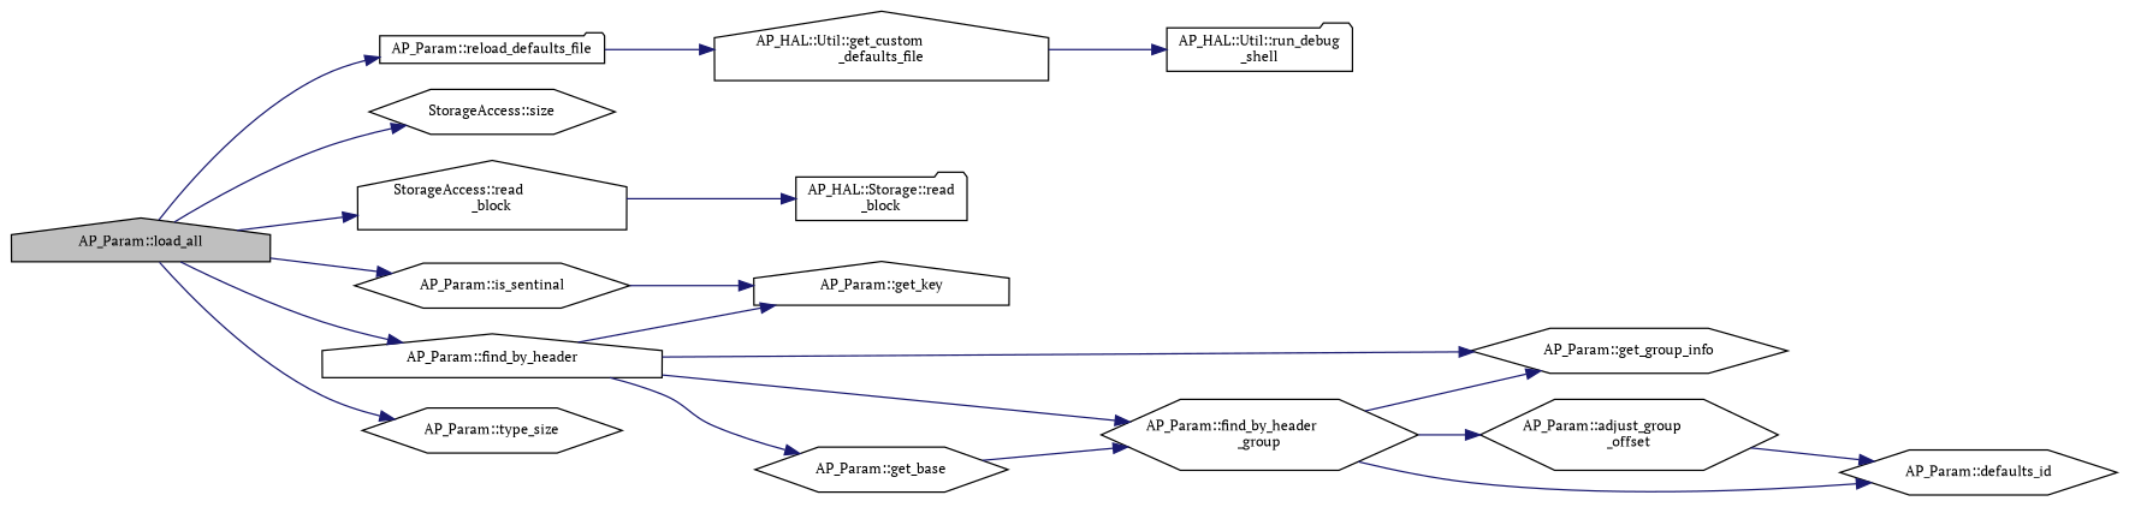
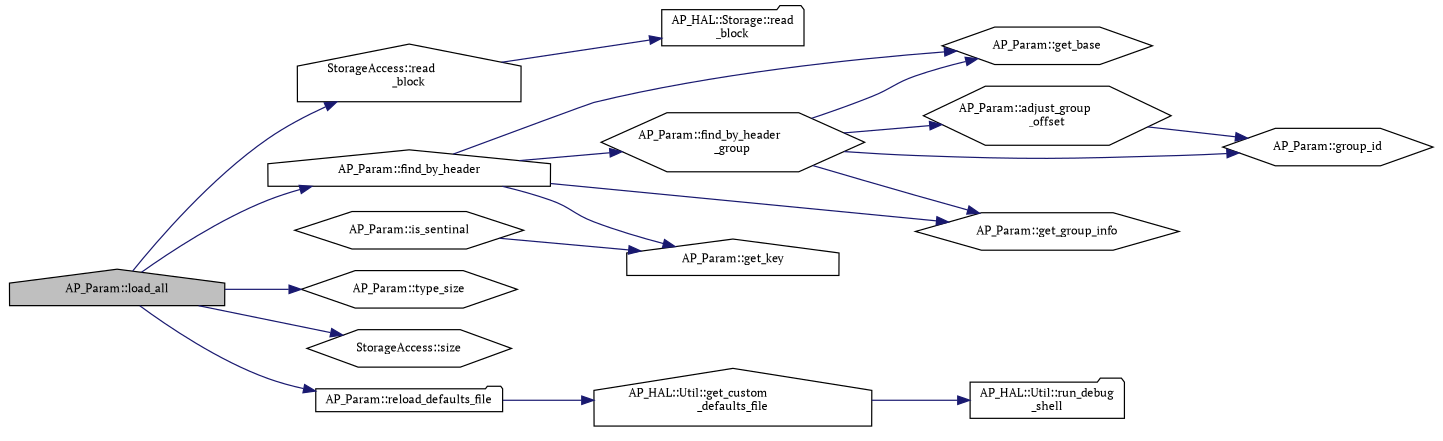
  digraph {
    fontname="PT Serif"
    rankdir=LR
    node [color=black fillcolor=white fontname="PT Serif" fontsize=10 shape=hexagon style=filled]
    edge [color=midnightblue fontname="PT Serif" fontsize=10 labelfontname=Helvetica labelfontsize=10 style=solid]
    n1 [fillcolor=grey75 fontcolor=black height=0.2 label="AP_Param::load_all" shape=house width=0.4]
    n2 [height=0.2 label="AP_Param::reload_defaults_file" shape=folder width=0.4]
    n3 [height=0.2 label="StorageAccess::size" width=0.4]
    n4 [height=0.2 label="StorageAccess::read\l_block" shape=house width=0.4]
    n5 [height=0.2 label="AP_Param::is_sentinal" width=0.4]
    n6 [height=0.2 label="AP_Param::find_by_header" shape=house width=0.4]
    n7 [height=0.2 label="AP_Param::type_size" width=0.4]
    n8 [height=0.2 label="AP_HAL::Util::get_custom\l_defaults_file" shape=house width=0.4]
    n9 [height=0.2 label="AP_HAL::Storage::read\l_block" shape=folder width=0.4]
    n10 [height=0.2 label="AP_Param::get_key" shape=house width=0.4]
    n11 [height=0.2 label="AP_Param::get_group_info" width=0.4]
    n12 [height=0.2 label="AP_Param::find_by_header\l_group" width=0.4]
    n13 [height=0.2 label="AP_Param::get_base" width=0.4]
    n14 [height=0.2 label="AP_HAL::Util::run_debug\l_shell" shape=folder width=0.4]
    n15 [height=0.2 label="AP_Param::adjust_group\l_offset" width=0.4]
-   n16 [height=0.2 label="AP_Param::defaults_id" width=0.4]
+   n16 [height=0.2 label="AP_Param::group_id" width=0.4]
    n1 -> n2
    n1 -> n3
    n1 -> n4
-   n1 -> n5
    n1 -> n6
    n1 -> n7
    n2 -> n8
    n4 -> n9
    n5 -> n10
    n6 -> n10
    n6 -> n11
    n6 -> n12
    n6 -> n13
    n8 -> n14
    n12 -> n11
-   n13 -> n12
+   n12 -> n13
    n12 -> n15
    n12 -> n16
    n15 -> n16
  }
